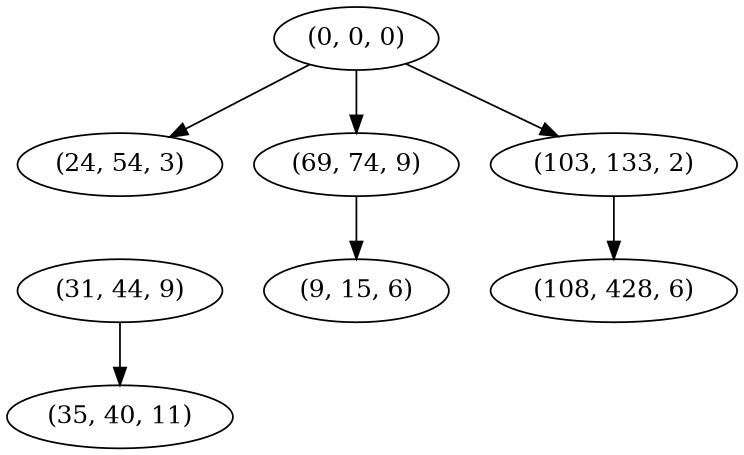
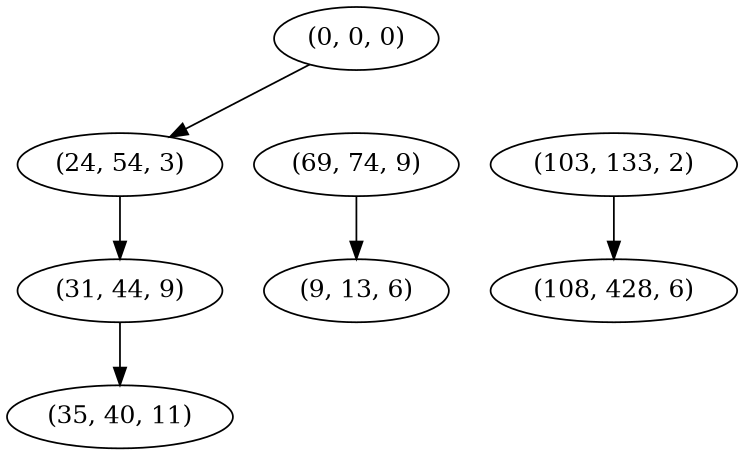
  digraph {
    n1 [label="(24, 54, 3)"]
    "(0, 0, 0)"
    "(69, 74, 9)"
    "(103, 133, 2)"
    "(31, 44, 9)"
-   "(9, 13, 6)" [label="(9, 15, 6)"]
+   "(9, 13, 6)"
    n7 [label="(108, 428, 6)"]
    "(35, 40, 11)"
+   n1 -> "(31, 44, 9)"
    "(0, 0, 0)" -> n1
-   "(0, 0, 0)" -> "(69, 74, 9)"
-   "(0, 0, 0)" -> "(103, 133, 2)"
    "(69, 74, 9)" -> "(9, 13, 6)"
    "(103, 133, 2)" -> n7
    "(31, 44, 9)" -> "(35, 40, 11)"
  }
